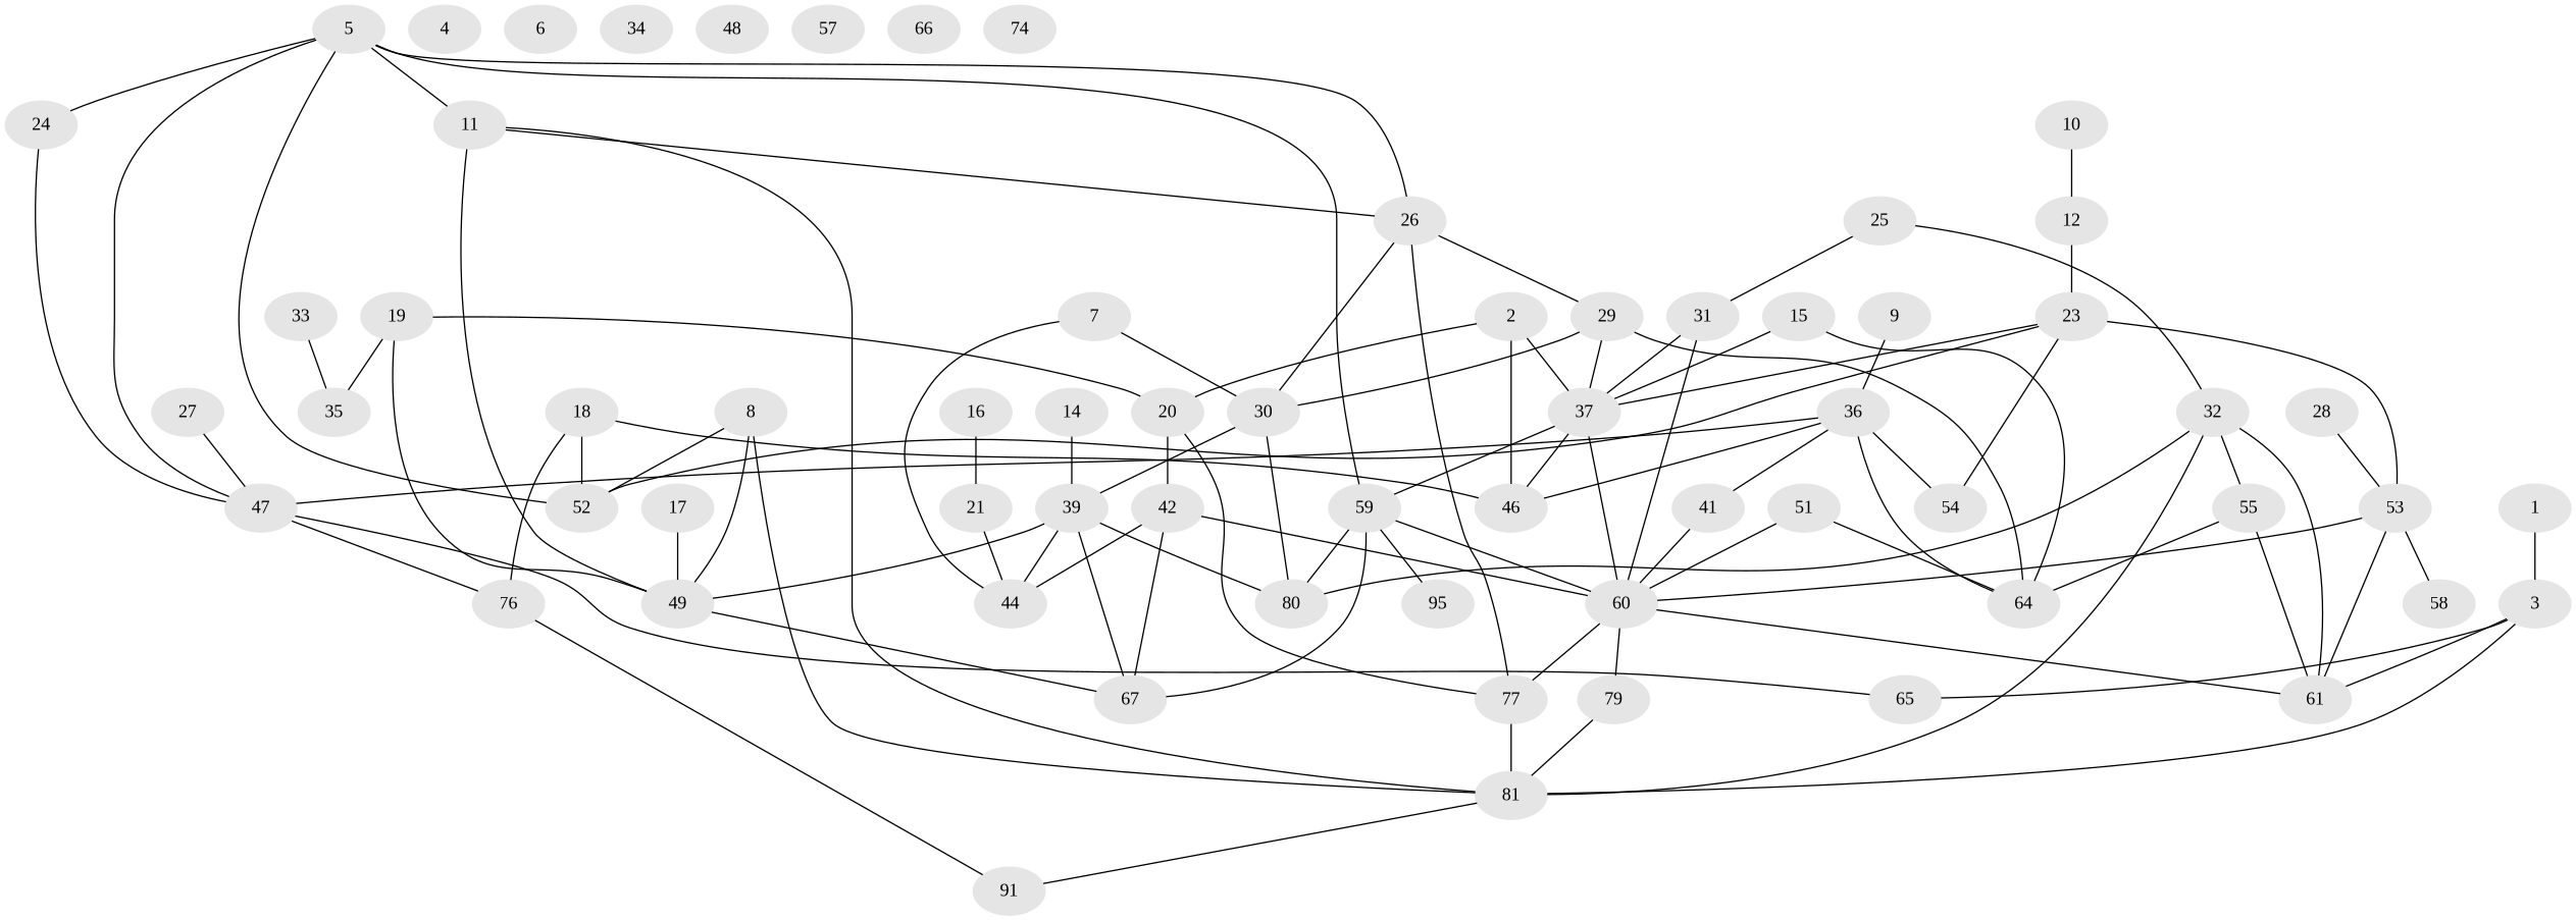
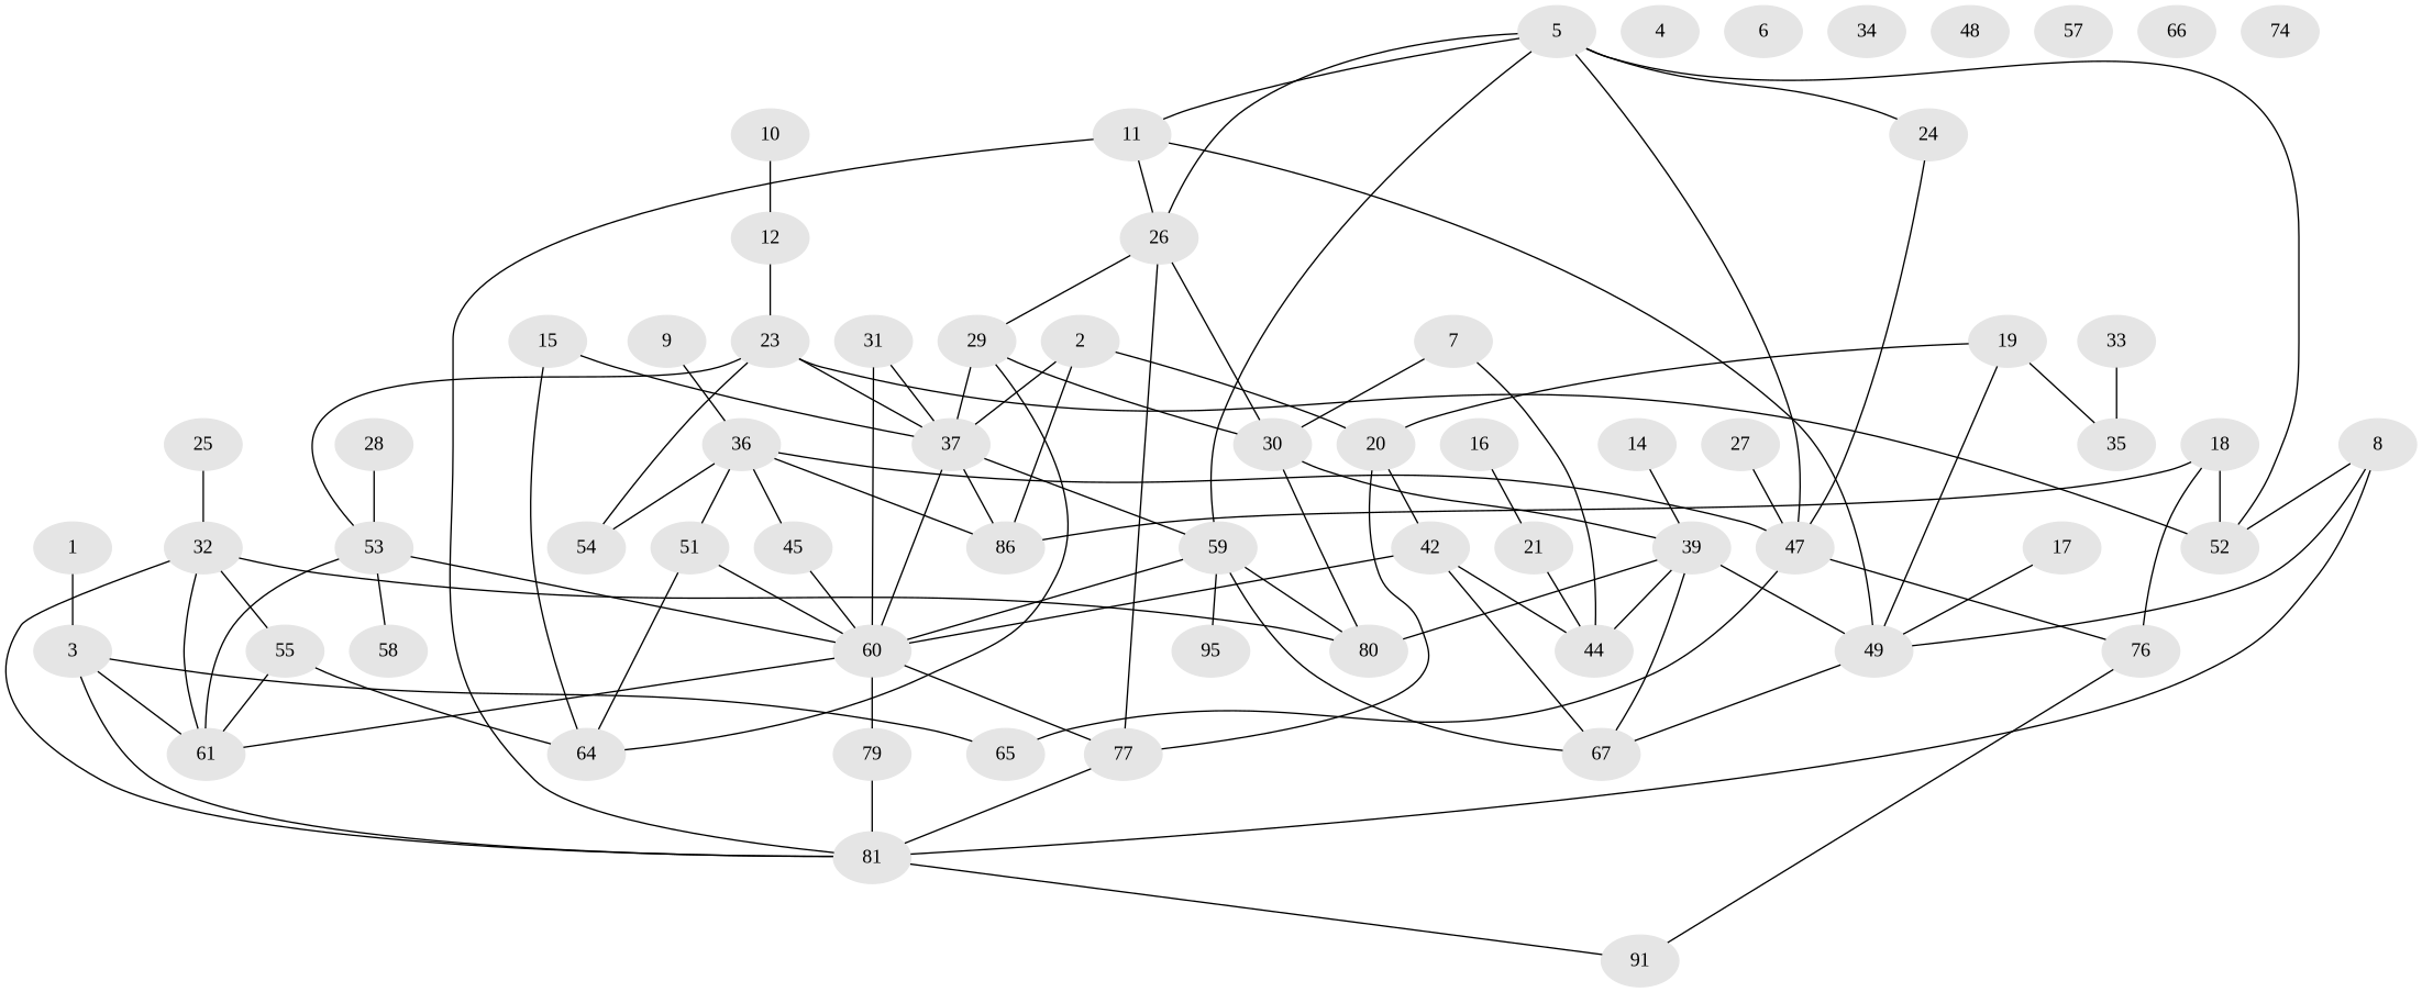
  graph {
    fontname="Liberation Serif"
    node [color=gray90 fontname="Liberation Serif" style=filled]
    edge [fontname="Liberation Serif"]
    3 [super="+13"]
    61
    65
    81 [super="+98"]
    1
    20 [super="+69"]
    42 [super="+92"]
    77
    2
    37 [super="+99"]
-   86 [label=46]
+   86
    59 [super="+75"]
    60 [super="+94"]
    91
    4
    5 [super="+63"]
    11 [super="+40"]
    24
    26 [super="+68"]
    47 [super="+70"]
    52 [super="+83"]
    49 [super="+56"]
    30 [super="+73"]
    29 [super="+43"]
    76 [super="+90"]
    80 [super="+85"]
    67
    95
    6 [super="+22"]
    39 [super="+71"]
    7
    44 [super="+97"]
    8 [super="+82"]
    9 [super="+46"]
    36 [super="+96"]
    64 [super="+93"]
    54
-   45 [label=41]
+   45
    12 [super="+87"]
    23 [super="+89"]
    10
    53 [super="+78"]
    14
    58
    15
    16
    21
    17
    18
    19
    35
    31 [super="+41"]
    25
    32 [super="+62"]
    55 [super="+84"]
    27
    28
    79
    33 [super="+38"]
    34
    48
    51
    57
    66
    74
    3 -- 61
    3 -- 65
    3 -- 81
    81 -- 91
    1 -- 3
    20 -- 42
    20 -- 77
    42 -- 60
    42 -- 67
    42 -- 44
    77 -- 81
    2 -- 20
    2 -- 37
    2 -- 86
    37 -- 86
    37 -- 59
    37 -- 60
    59 -- 60
    59 -- 80
    59 -- 67
    59 -- 95
    60 -- 61
    60 -- 77
    60 -- 79
    5 -- 59
    5 -- 11
    5 -- 24
    5 -- 26
    5 -- 47
    5 -- 52
    11 -- 81
    11 -- 26
    11 -- 49 [weight=2]
    24 -- 47
    26 -- 77
    26 -- 30
    26 -- 29
    47 -- 65
    47 -- 76
    49 -- 67
    30 -- 80
    30 -- 39
    29 -- 37
    29 -- 30
    29 -- 64
    76 -- 91
    39 -- 49
    39 -- 80
    39 -- 67
    39 -- 44
    7 -- 30
    7 -- 44
    8 -- 81
    8 -- 52
    8 -- 49
    9 -- 36
    36 -- 86
    36 -- 47
-   36 -- 64
+   36 -- 51
    36 -- 54
    36 -- 45
    45 -- 60
    12 -- 23
    23 -- 37
    23 -- 52
    23 -- 54
    23 -- 53
    10 -- 12
    53 -- 61
    53 -- 60
    53 -- 58
    14 -- 39
    15 -- 37
    15 -- 64
    16 -- 21
    21 -- 44
    17 -- 49
    18 -- 86
    18 -- 52
    18 -- 76
    19 -- 20
    19 -- 49
    19 -- 35
    31 -- 37
    31 -- 60
-   25 -- 31
    25 -- 32
    32 -- 61
    32 -- 81
    32 -- 80
    32 -- 55
    55 -- 61
    55 -- 64
    27 -- 47
    28 -- 53
    79 -- 81
    33 -- 35
    51 -- 60
    51 -- 64
  }
